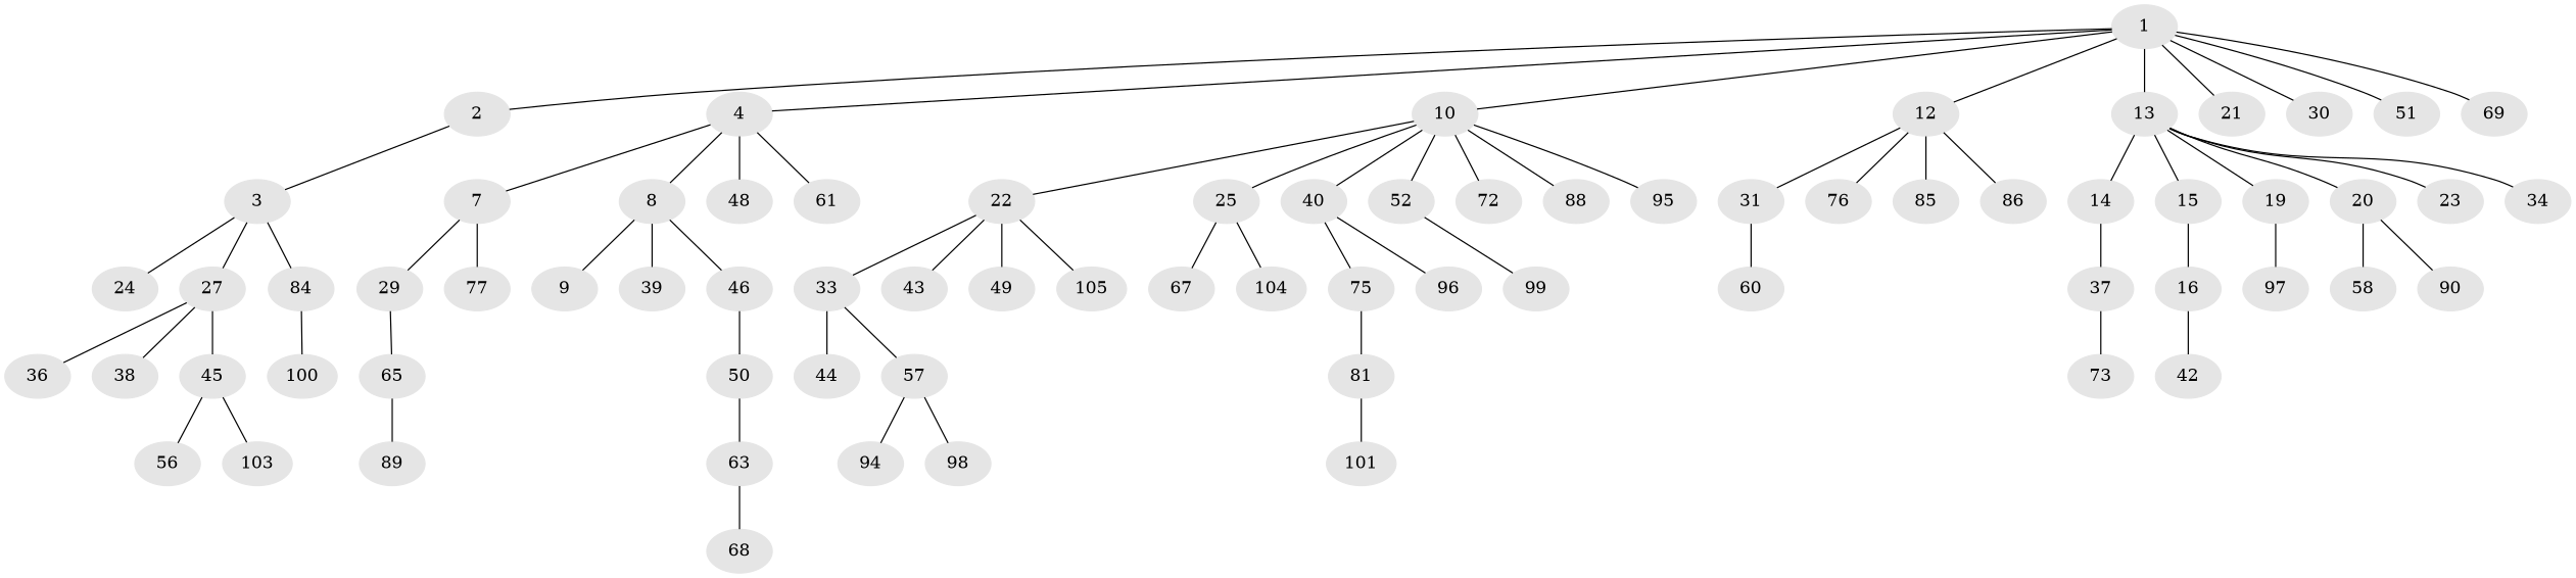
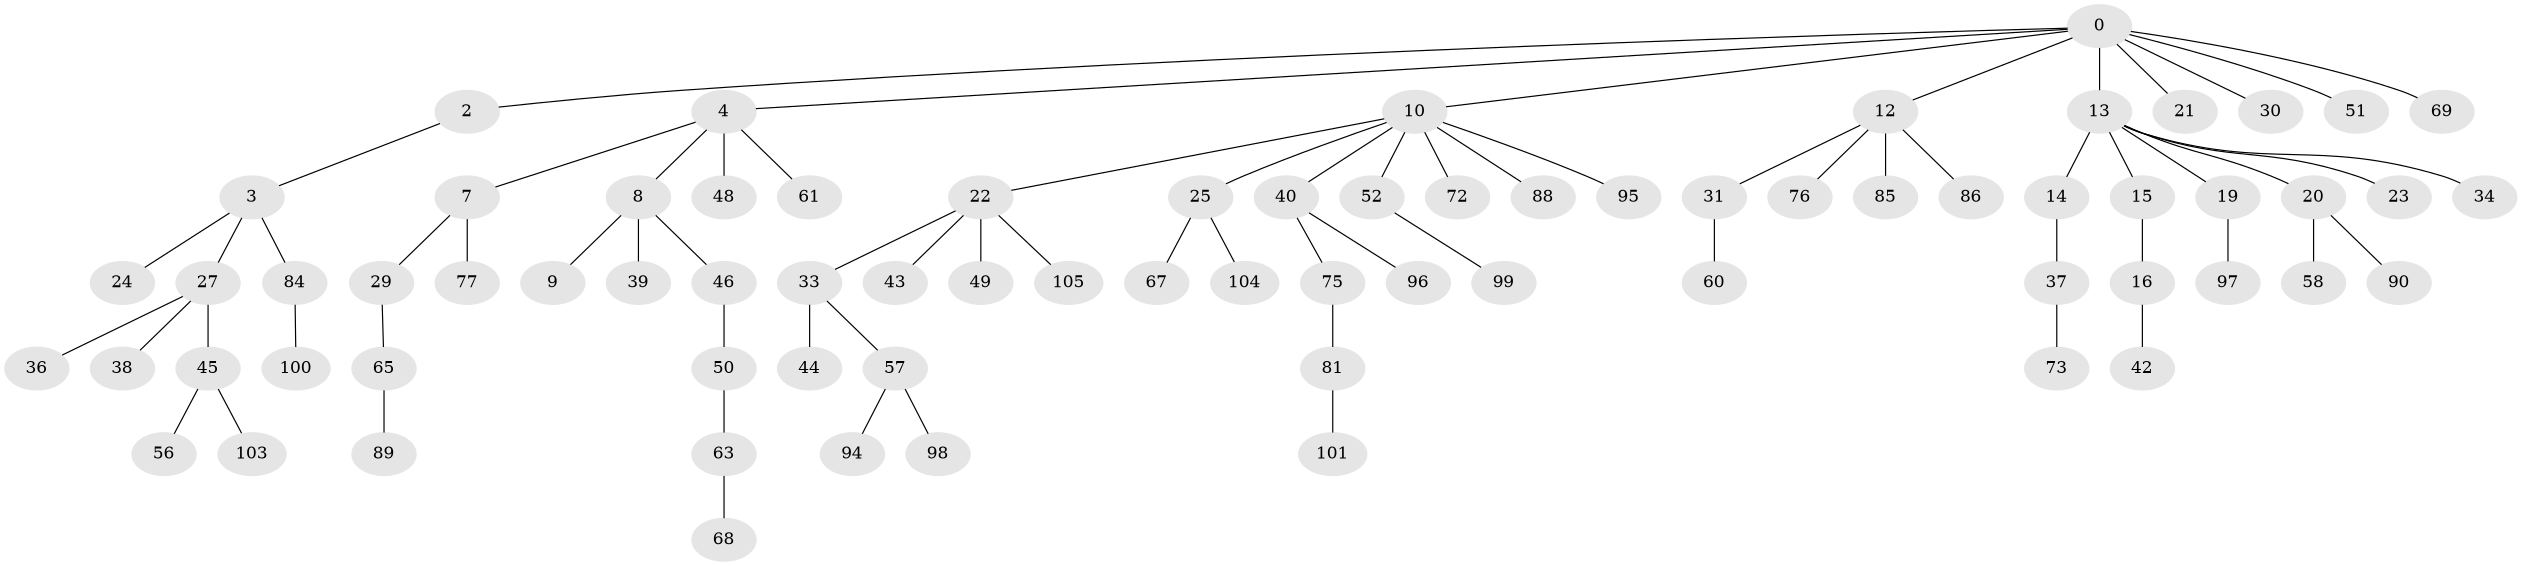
  graph {
    node [color=gray90 style=filled]
-   1 [super="+6"]
+   1 [super="+6" label=0]
    2
    4 [super="+5"]
    10 [super="+32"]
    12 [super="+17"]
    13 [super="+18"]
    21
    30
    51
    69
    3 [super="+35"]
    7 [super="+70"]
    8 [super="+11"]
    48
    61 [super="+78"]
    22 [super="+26"]
    25 [super="+91"]
    40 [super="+66"]
    52 [super="+74"]
    72
    88
    95
    31 [super="+57"]
    76
    85
    86
    14
    15 [super="+28"]
    19 [super="+82"]
    20 [super="+75"]
    23 [super="+80"]
    34
    24
    27
    84
    36 [super="+55"]
    38 [super="+106"]
    45 [super="+54"]
    100
    29 [super="+53"]
    77
    9
    39
    46
    65 [super="+83"]
    50
    33 [super="+64"]
    43
    49
    105
    67
    104
    n53 [label=75 super="+87"]
    96
    99
    60
    37
    16 [super="+41"]
    97
    58 [super="+59"]
    90
    73 [super="+102"]
    42
    44
    n65 [label=57 super="+62"]
    56 [super="+71"]
    103
    89 [super="+93"]
    94
    98
    81
    63 [super="+92"]
    68
    101
    1 -- 2
    1 -- 4
    1 -- 10
    1 -- 12
    1 -- 13
    1 -- 21
    1 -- 30
    1 -- 51
    1 -- 69
    2 -- 3
    4 -- 7
    4 -- 8
    4 -- 48
    4 -- 61
    10 -- 22
    10 -- 25
    10 -- 40
    10 -- 52
    10 -- 72
    10 -- 88
    10 -- 95
    12 -- 31
    12 -- 76
    12 -- 85
    12 -- 86
    13 -- 14
    13 -- 15
    13 -- 19
    13 -- 20
    13 -- 23
    13 -- 34
    3 -- 24
    3 -- 27
    3 -- 84
    7 -- 29
    7 -- 77
    8 -- 9
    8 -- 39
    8 -- 46
    22 -- 33
    22 -- 43
    22 -- 49
    22 -- 105
    25 -- 67
    25 -- 104
    40 -- n53
    40 -- 96
    52 -- 99
    31 -- 60
    14 -- 37
    15 -- 16
    19 -- 97
    20 -- 58
    20 -- 90
    27 -- 36
    27 -- 38
    27 -- 45
    84 -- 100
    45 -- 56
    45 -- 103
    29 -- 65
    46 -- 50
    65 -- 89
    50 -- 63
    33 -- 44
    33 -- n65
    n53 -- 81
    37 -- 73
    16 -- 42
    n65 -- 94
    n65 -- 98
    81 -- 101
    63 -- 68
  }
